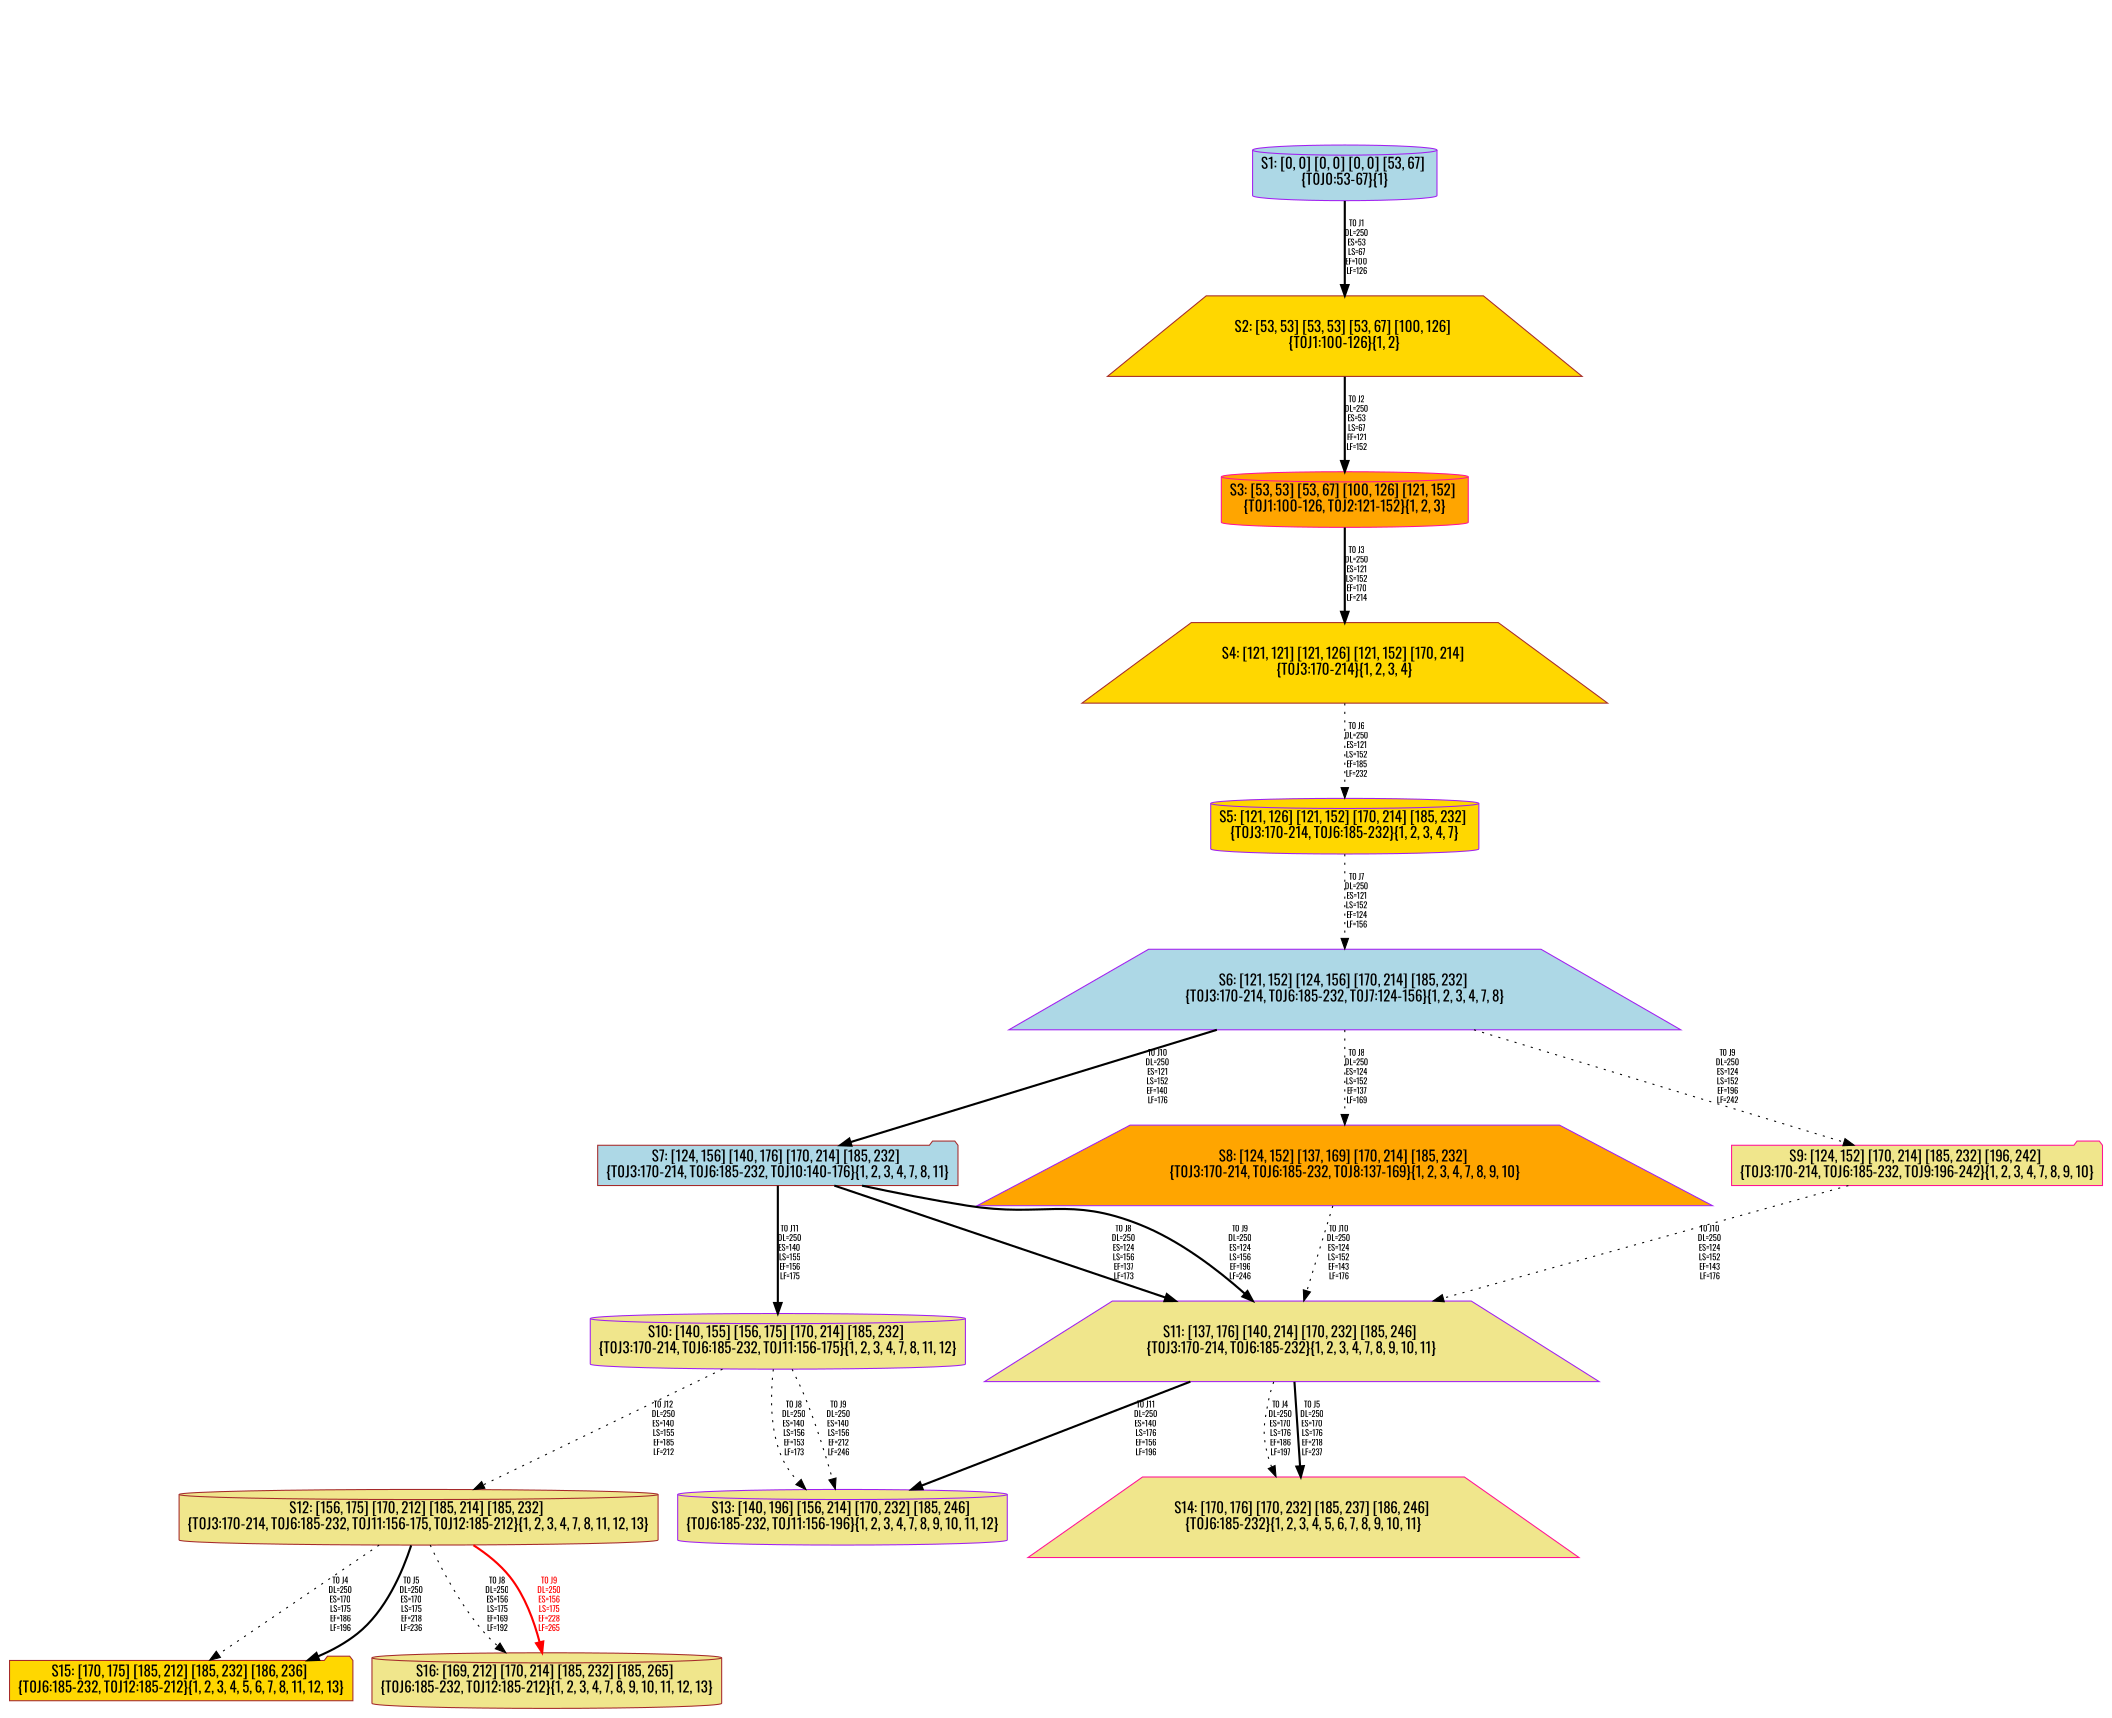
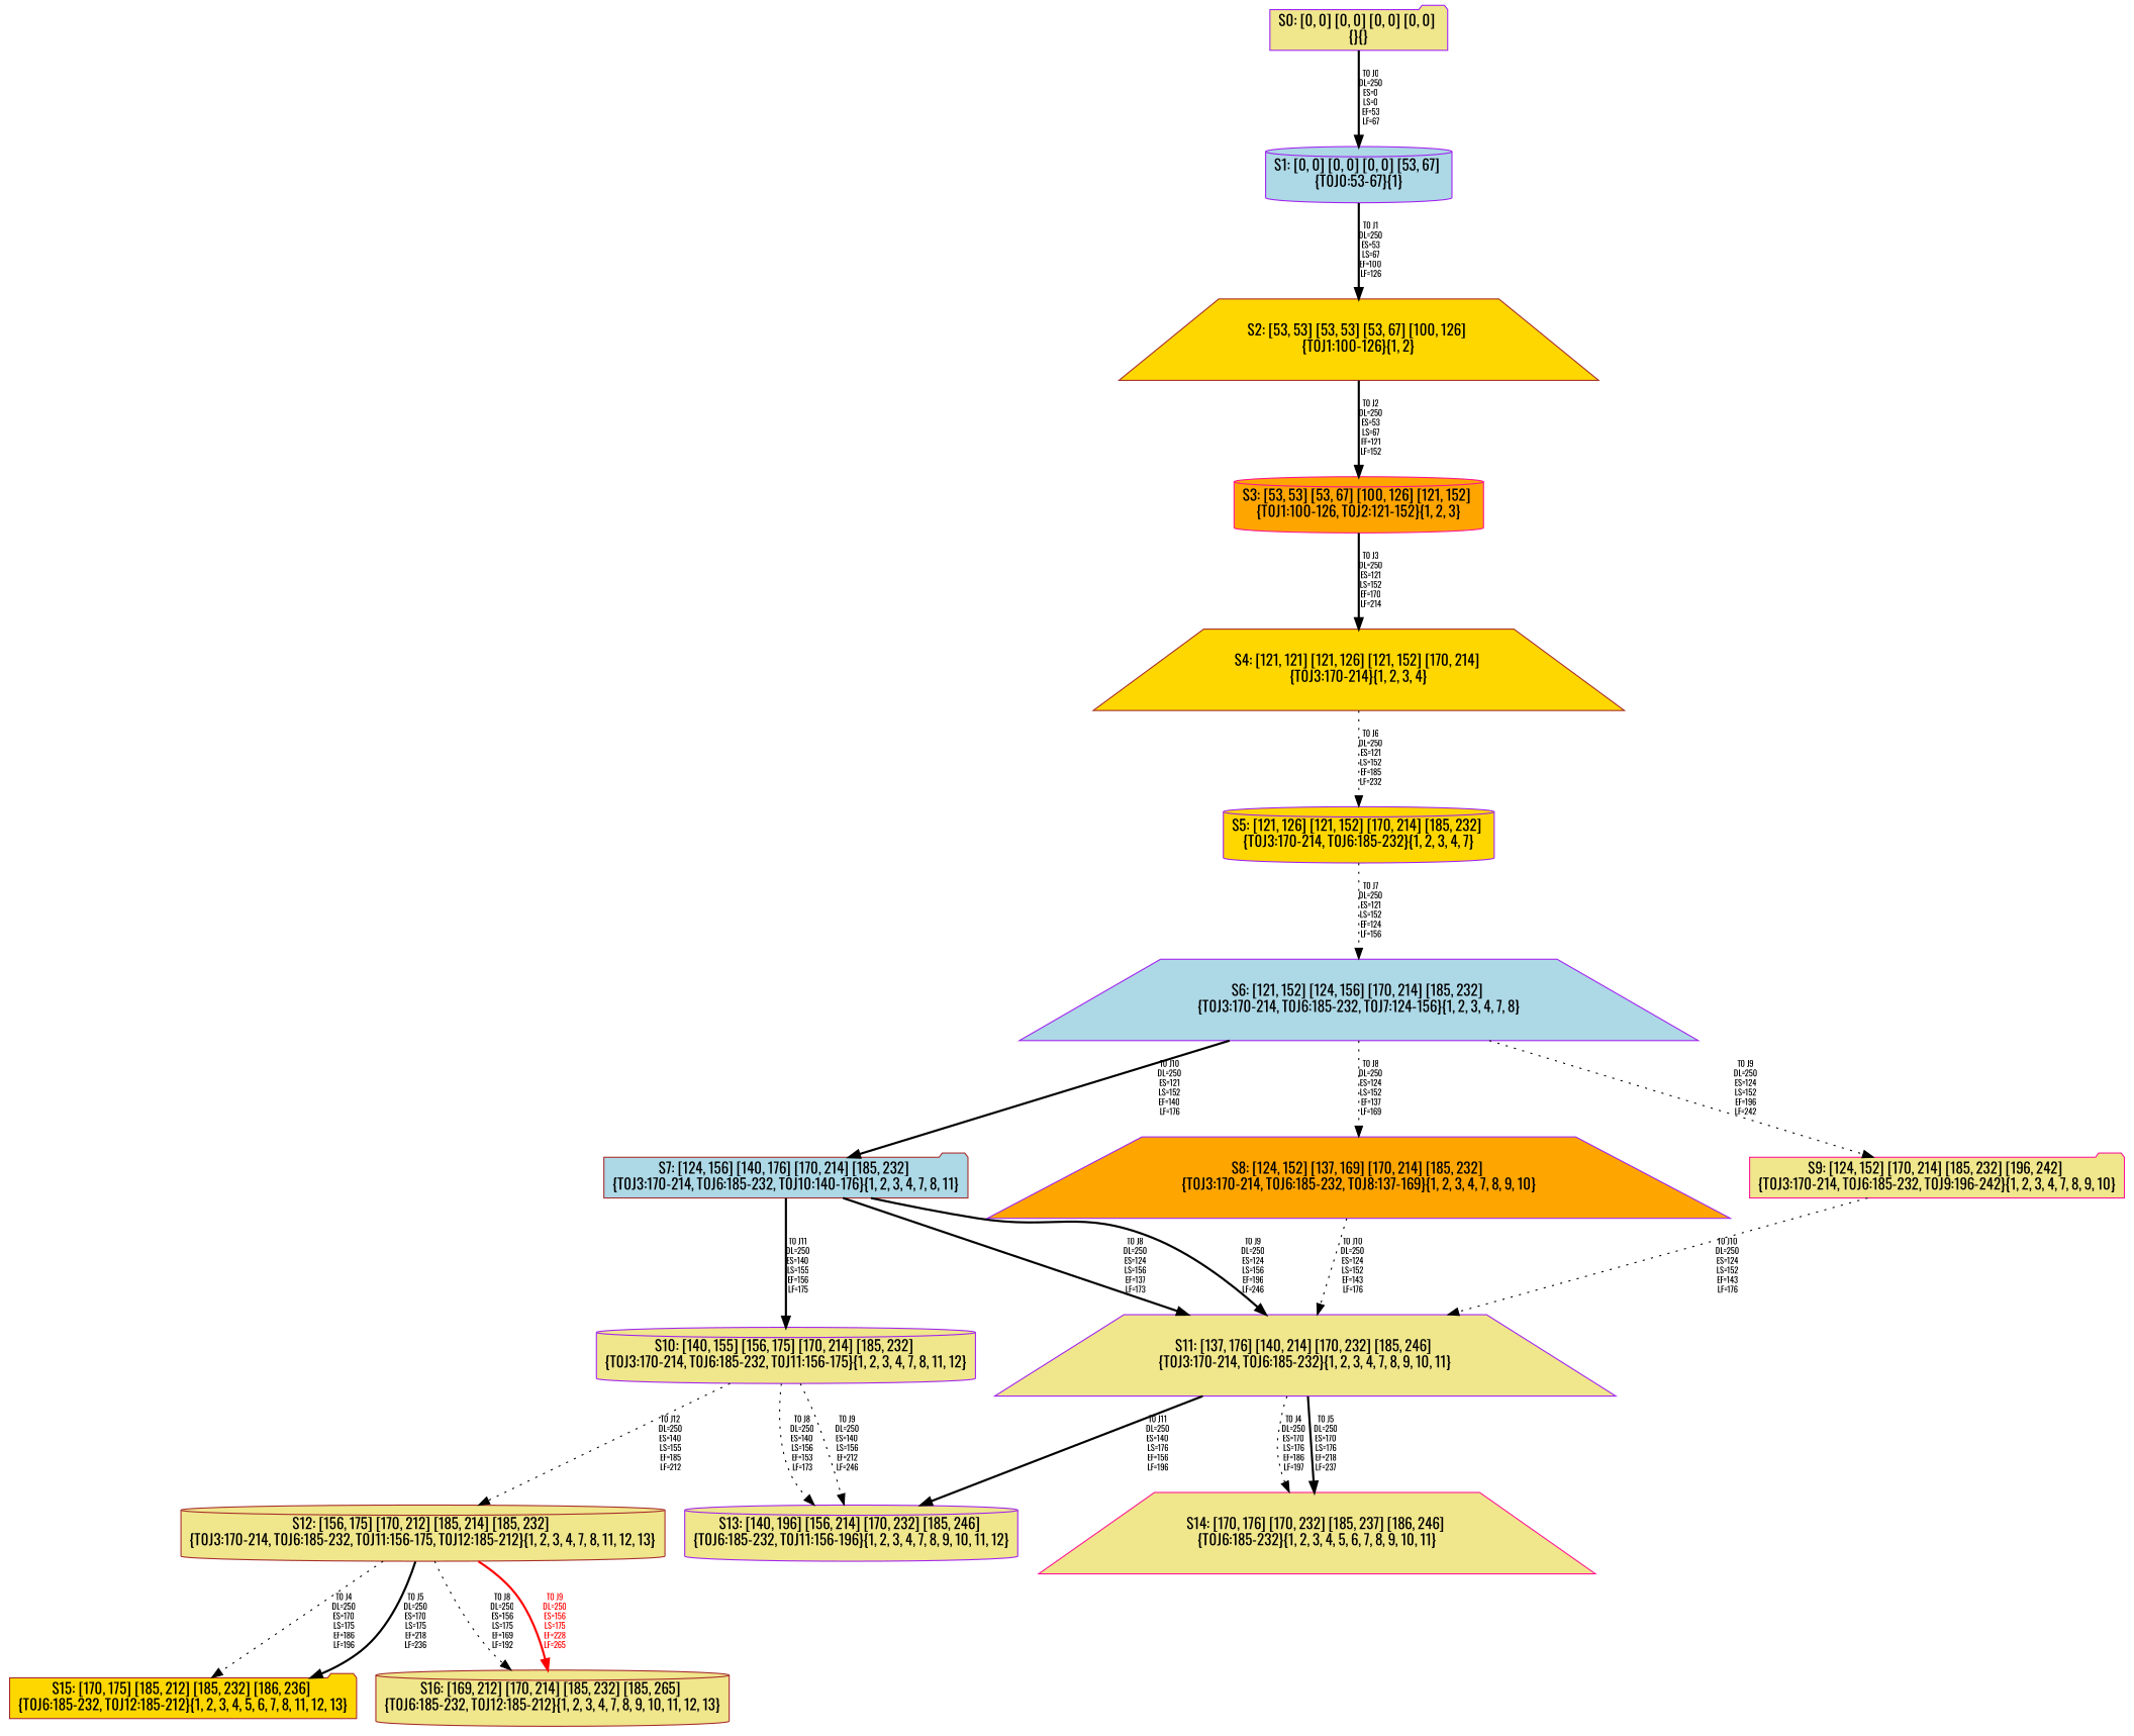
  digraph {
    fontname=Oswald
    node [style=filled fillcolor=khaki color=purple shape=cylinder fontname=Oswald]
    edge [fontsize=8 style=bold fontname=Oswald]
+   n1 [label="S0: [0, 0] [0, 0] [0, 0] [0, 0] \n{}{}" shape=folder]
    n2 [label="S1: [0, 0] [0, 0] [0, 0] [53, 67] \n{T0J0:53-67}{1}" fillcolor=lightblue]
    n3 [label="S2: [53, 53] [53, 53] [53, 67] [100, 126] \n{T0J1:100-126}{1, 2}" fillcolor=gold color=brown shape=trapezium]
    n4 [label="S3: [53, 53] [53, 67] [100, 126] [121, 152] \n{T0J1:100-126, T0J2:121-152}{1, 2, 3}" fillcolor=orange color=deeppink]
    n5 [label="S4: [121, 121] [121, 126] [121, 152] [170, 214] \n{T0J3:170-214}{1, 2, 3, 4}" fillcolor=gold color=brown shape=trapezium]
    n6 [label="S5: [121, 126] [121, 152] [170, 214] [185, 232] \n{T0J3:170-214, T0J6:185-232}{1, 2, 3, 4, 7}" fillcolor=gold]
    n7 [label="S6: [121, 152] [124, 156] [170, 214] [185, 232] \n{T0J3:170-214, T0J6:185-232, T0J7:124-156}{1, 2, 3, 4, 7, 8}" fillcolor=lightblue shape=trapezium]
    n8 [label="S7: [124, 156] [140, 176] [170, 214] [185, 232] \n{T0J3:170-214, T0J6:185-232, T0J10:140-176}{1, 2, 3, 4, 7, 8, 11}" fillcolor=lightblue color=brown shape=folder]
    n9 [label="S8: [124, 152] [137, 169] [170, 214] [185, 232] \n{T0J3:170-214, T0J6:185-232, T0J8:137-169}{1, 2, 3, 4, 7, 8, 9, 10}" fillcolor=orange shape=trapezium]
    n10 [label="S9: [124, 152] [170, 214] [185, 232] [196, 242] \n{T0J3:170-214, T0J6:185-232, T0J9:196-242}{1, 2, 3, 4, 7, 8, 9, 10}" color=deeppink shape=folder]
    n11 [label="S10: [140, 155] [156, 175] [170, 214] [185, 232] \n{T0J3:170-214, T0J6:185-232, T0J11:156-175}{1, 2, 3, 4, 7, 8, 11, 12}"]
    n12 [label="S11: [137, 176] [140, 214] [170, 232] [185, 246] \n{T0J3:170-214, T0J6:185-232}{1, 2, 3, 4, 7, 8, 9, 10, 11}" shape=trapezium]
    n13 [label="S12: [156, 175] [170, 212] [185, 214] [185, 232] \n{T0J3:170-214, T0J6:185-232, T0J11:156-175, T0J12:185-212}{1, 2, 3, 4, 7, 8, 11, 12, 13}" color=brown]
    n14 [label="S13: [140, 196] [156, 214] [170, 232] [185, 246] \n{T0J6:185-232, T0J11:156-196}{1, 2, 3, 4, 7, 8, 9, 10, 11, 12}"]
    n15 [label="S14: [170, 176] [170, 232] [185, 237] [186, 246] \n{T0J6:185-232}{1, 2, 3, 4, 5, 6, 7, 8, 9, 10, 11}" color=deeppink shape=trapezium]
    n16 [label="S15: [170, 175] [185, 212] [185, 232] [186, 236] \n{T0J6:185-232, T0J12:185-212}{1, 2, 3, 4, 5, 6, 7, 8, 11, 12, 13}" fillcolor=gold color=brown shape=folder]
    n17 [color=brown label="S16: [169, 212] [170, 214] [185, 232] [185, 265] \n{T0J6:185-232, T0J12:185-212}{1, 2, 3, 4, 7, 8, 9, 10, 11, 12, 13}"]
+   n1 -> n2 [label="T0 J0\nDL=250\nES=0\nLS=0\nEF=53\nLF=67"]
    n2 -> n3 [label="T0 J1\nDL=250\nES=53\nLS=67\nEF=100\nLF=126"]
    n3 -> n4 [label="T0 J2\nDL=250\nES=53\nLS=67\nEF=121\nLF=152"]
    n4 -> n5 [label="T0 J3\nDL=250\nES=121\nLS=152\nEF=170\nLF=214"]
    n5 -> n6 [label="T0 J6\nDL=250\nES=121\nLS=152\nEF=185\nLF=232" style=dotted]
    n6 -> n7 [label="T0 J7\nDL=250\nES=121\nLS=152\nEF=124\nLF=156" style=dotted]
    n7 -> n8 [label="T0 J10\nDL=250\nES=121\nLS=152\nEF=140\nLF=176"]
    n7 -> n9 [label="T0 J8\nDL=250\nES=124\nLS=152\nEF=137\nLF=169" style=dotted]
    n7 -> n10 [label="T0 J9\nDL=250\nES=124\nLS=152\nEF=196\nLF=242" style=dotted]
    n8 -> n11 [label="T0 J11\nDL=250\nES=140\nLS=155\nEF=156\nLF=175"]
    n8 -> n12 [label="T0 J8\nDL=250\nES=124\nLS=156\nEF=137\nLF=173"]
    n8 -> n12 [label="T0 J9\nDL=250\nES=124\nLS=156\nEF=196\nLF=246"]
    n9 -> n12 [label="T0 J10\nDL=250\nES=124\nLS=152\nEF=143\nLF=176" style=dotted]
    n10 -> n12 [label="T0 J10\nDL=250\nES=124\nLS=152\nEF=143\nLF=176" style=dotted]
    n11 -> n13 [label="T0 J12\nDL=250\nES=140\nLS=155\nEF=185\nLF=212" style=dotted]
    n11 -> n14 [label="T0 J8\nDL=250\nES=140\nLS=156\nEF=153\nLF=173" style=dotted]
    n11 -> n14 [label="T0 J9\nDL=250\nES=140\nLS=156\nEF=212\nLF=246" style=dotted]
    n12 -> n14 [label="T0 J11\nDL=250\nES=140\nLS=176\nEF=156\nLF=196"]
    n12 -> n15 [label="T0 J4\nDL=250\nES=170\nLS=176\nEF=186\nLF=197" style=dotted]
    n12 -> n15 [label="T0 J5\nDL=250\nES=170\nLS=176\nEF=218\nLF=237"]
    n13 -> n16 [label="T0 J4\nDL=250\nES=170\nLS=175\nEF=186\nLF=196" style=dotted]
    n13 -> n16 [label="T0 J5\nDL=250\nES=170\nLS=175\nEF=218\nLF=236"]
    n13 -> n17 [label="T0 J8\nDL=250\nES=156\nLS=175\nEF=169\nLF=192" style=dotted]
    n13 -> n17 [color=Red fontcolor=Red label="T0 J9\nDL=250\nES=156\nLS=175\nEF=228\nLF=265"]
  }
